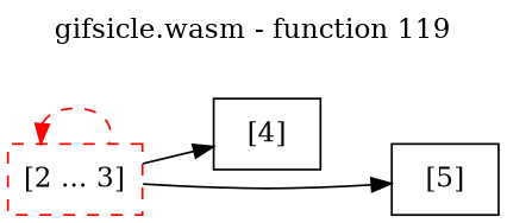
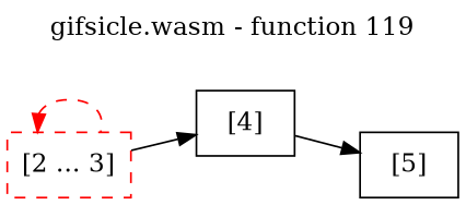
  digraph {
    label="gifsicle.wasm - function 119"
    labelfontcolor=black
    labelfontname=Helvetica
    labelfontsize=16
    labelloc=t
    rankdir=LR
    node [color=black shape=box style=solid]
    n1 [color=red label="[2 ... 3]" style=dashed]
    n2 [label="[4]"]
    n3 [label="[5]"]
    n1 -> n1 [color=red dir=back style=dashed]
    n1 -> n2
-   n1 -> n3
+   n2 -> n3
  }
